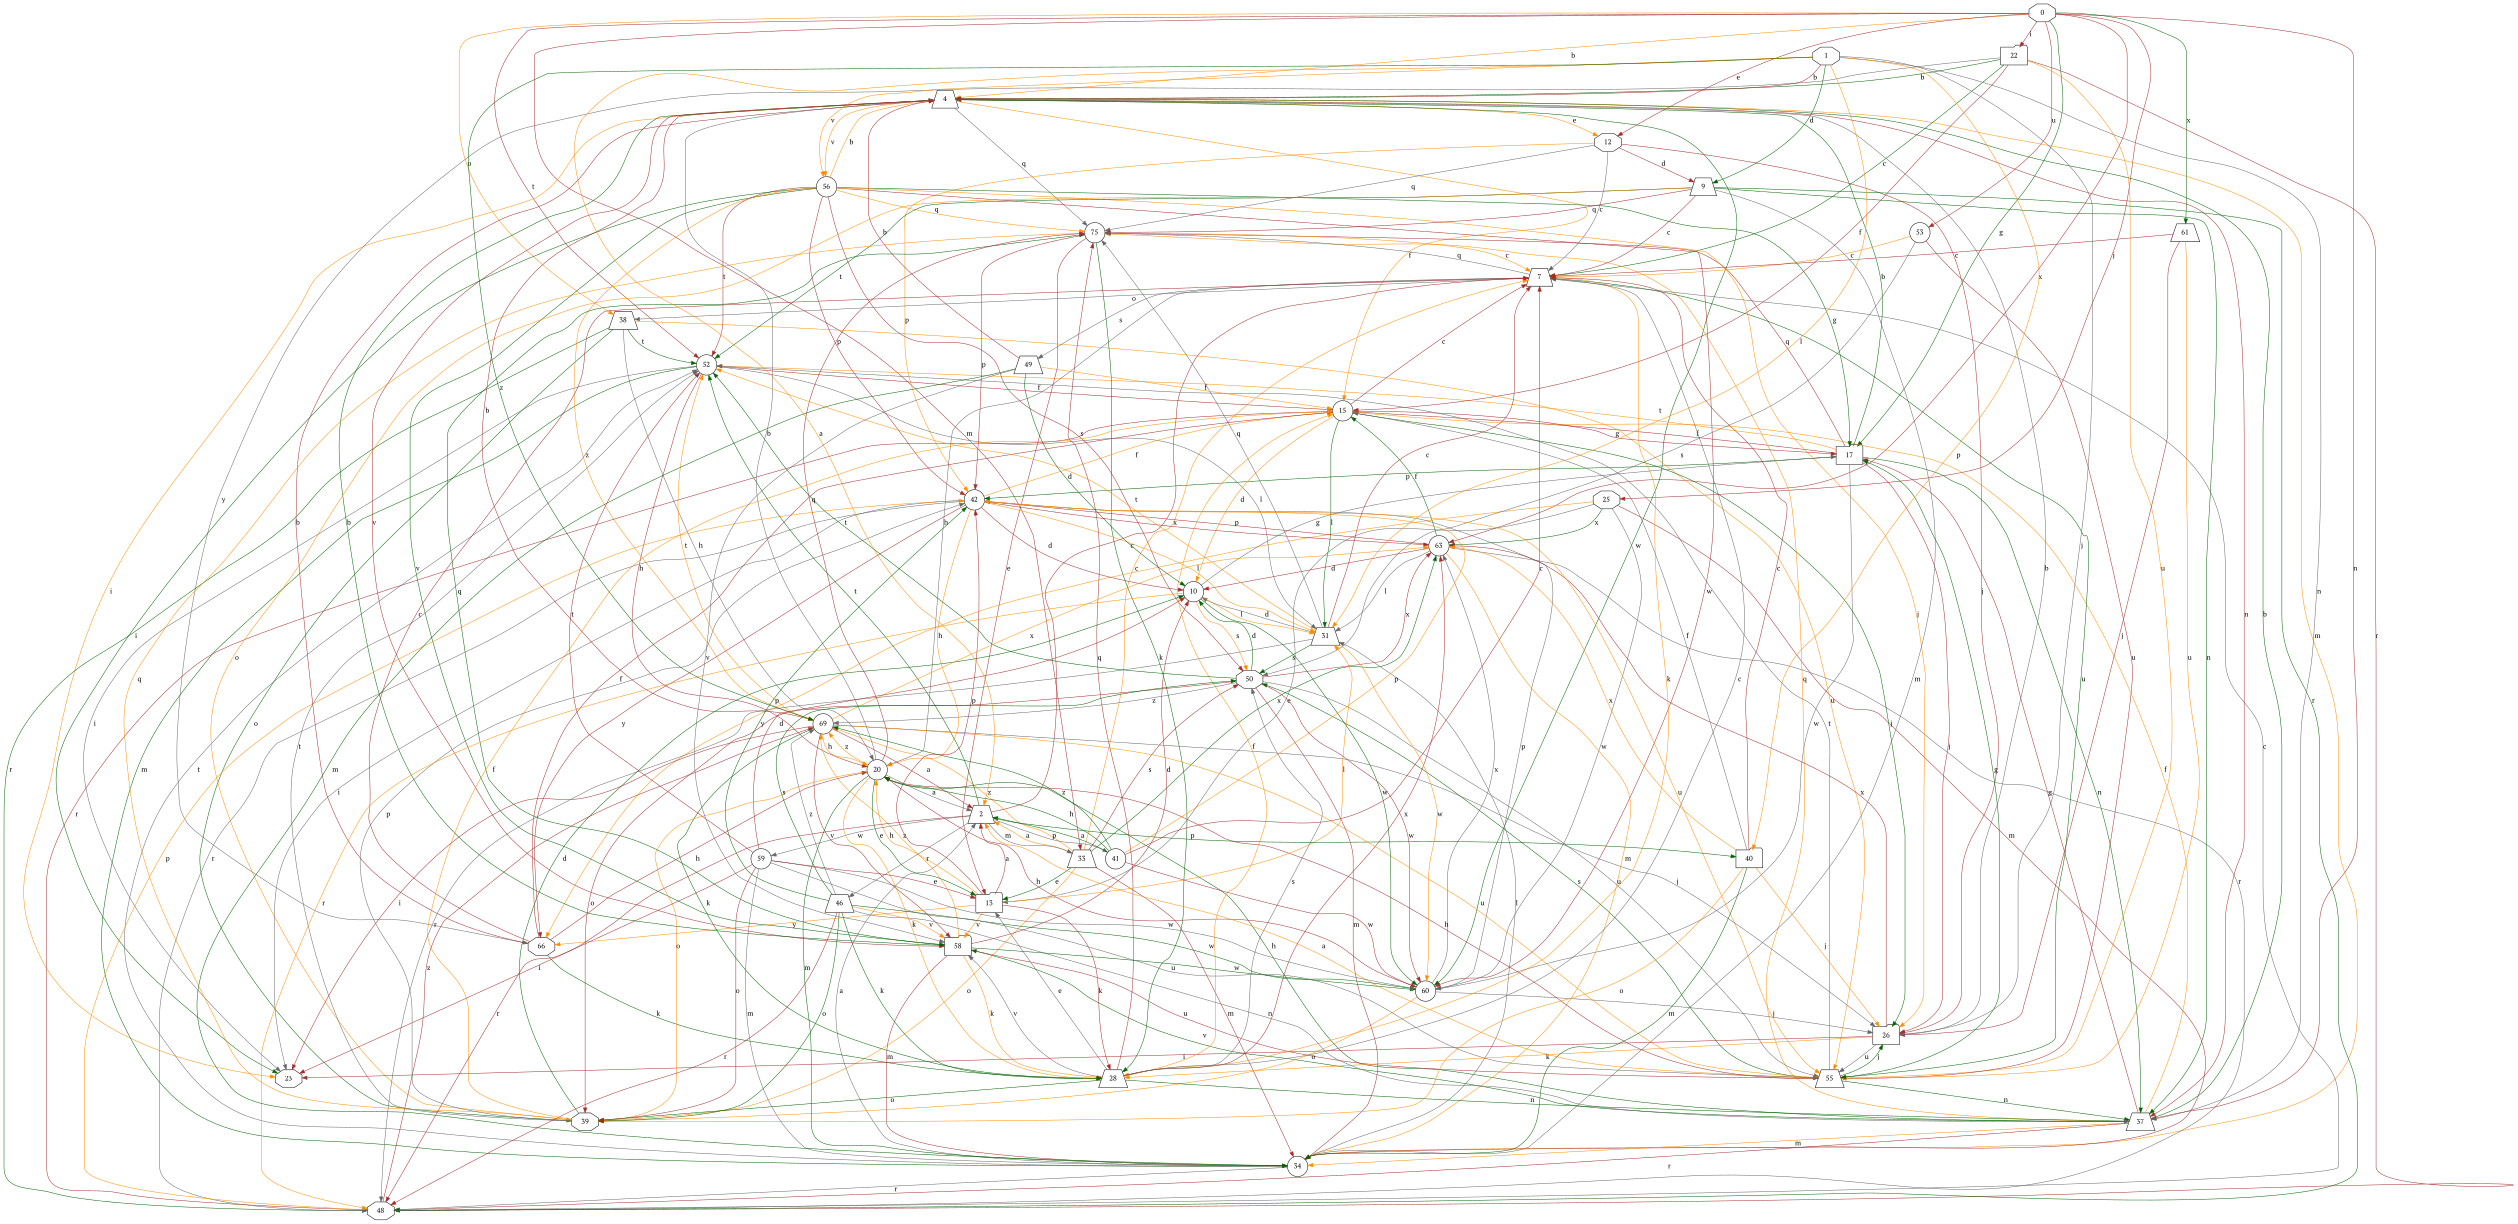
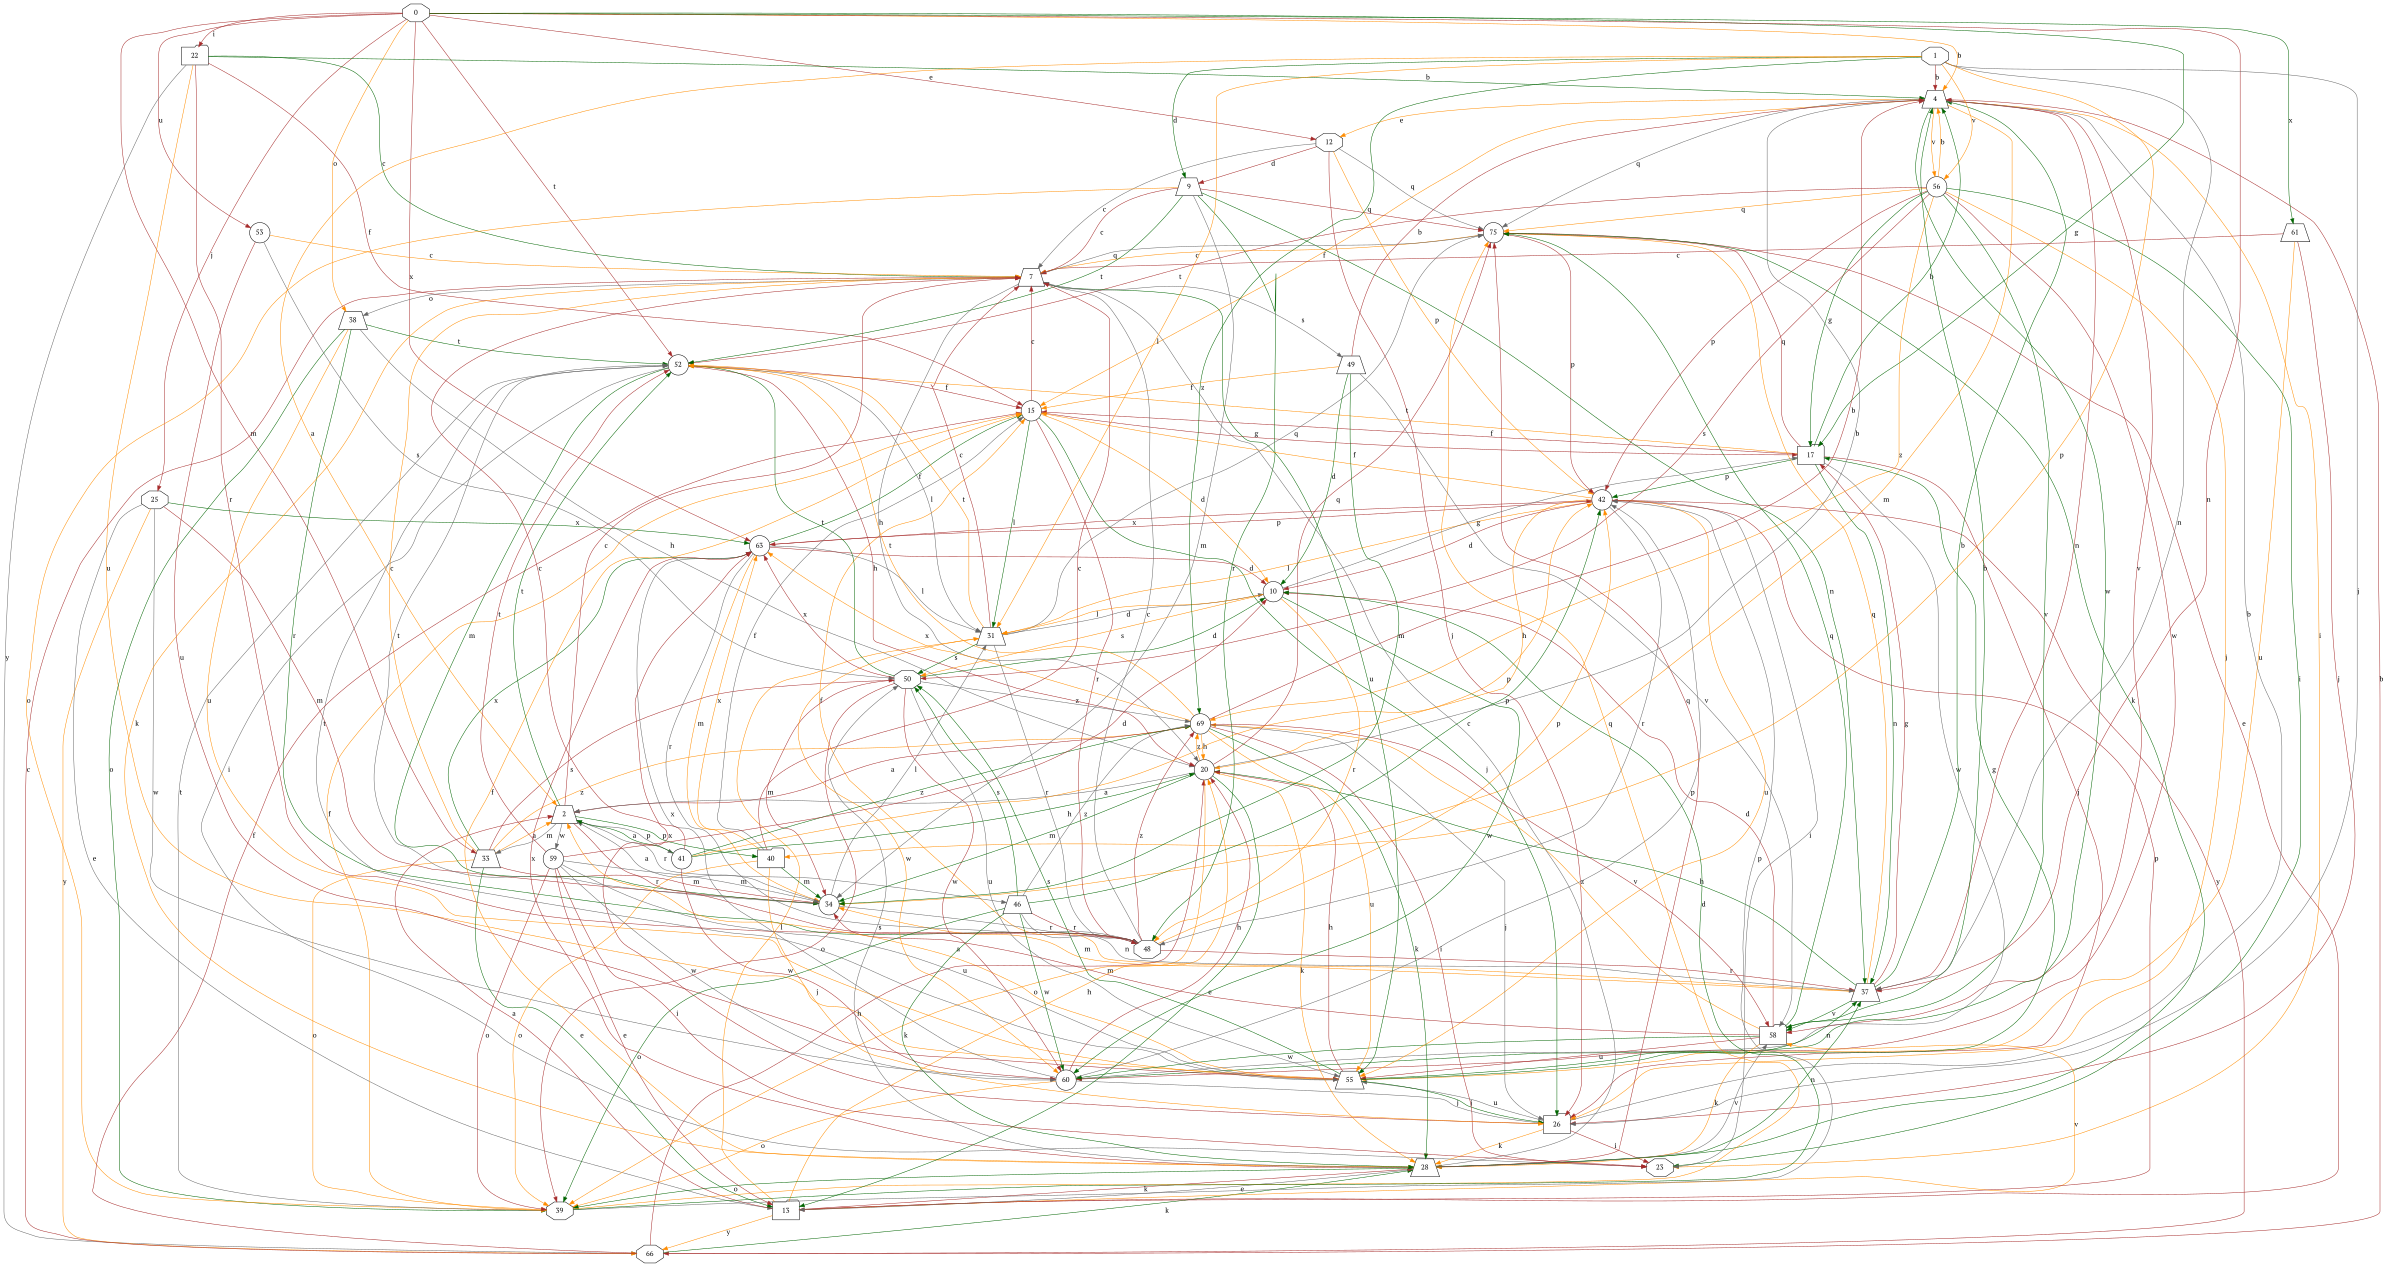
  strict digraph {
    fontname="PT Serif"
    node [fontname="PT Serif" shape=circle]
    edge [color=brown fontname="PT Serif"]
    0 [shape=octagon]
    4 [shape=trapezium]
    12 [shape=octagon]
    17 [shape=folder]
    22 [shape=folder]
    25 [shape=octagon]
    33 [shape=trapezium]
    37 [shape=trapezium]
    38 [shape=trapezium]
    52
    53
    61 [shape=trapezium]
    63
    56
    15
    23 [shape=octagon]
    34
    n18 [label=75]
    58 [shape=folder]
    60
    9 [shape=trapezium]
    26 [shape=folder]
    7 [shape=trapezium]
    42
    48 [shape=octagon]
    55 [shape=trapezium]
    66 [shape=octagon]
    13 [shape=folder]
    28 [shape=trapezium]
    39 [shape=octagon]
    50 [shape=octagon]
    2 [shape=trapezium]
    69
    20
    31 [shape=trapezium]
    10
    1 [shape=octagon]
    40 [shape=folder]
    41
    46 [shape=trapezium]
    59
    49 [shape=trapezium]
    0 -> 4 [color=darkorange label=b]
    0 -> 12 [label=e]
    0 -> 17 [color=darkgreen label=g]
    0 -> 22 [label=i]
    0 -> 25 [label=j]
    0 -> 33 [label=m]
    0 -> 37 [label=n]
    0 -> 38 [color=darkorange label=o]
    0 -> 52 [label=t]
    0 -> 53 [label=u]
    0 -> 61 [color=darkgreen label=x]
    0 -> 63 [label=x]
    4 -> 12 [color=darkorange label=e]
    4 -> 37 [label=n]
    4 -> 56 [color=darkorange label=v]
    4 -> 15 [color=darkorange label=f]
    4 -> 23 [color=darkorange label=i]
    4 -> 34 [color=darkorange label=m]
    4 -> n18 [color=gray40 label=q]
    4 -> 58 [label=v]
    4 -> 60 [color=darkgreen label=w]
    12 -> n18 [color=gray40 label=q]
    12 -> 9 [label=d]
    12 -> 26 [label=j]
    12 -> 7 [color=gray40 label=c]
    12 -> 42 [color=darkorange label=p]
    17 -> 4 [color=darkgreen label=b]
    17 -> 37 [color=darkgreen label=n]
    17 -> 52 [color=darkorange label=t]
    17 -> 15 [label=f]
    17 -> n18 [label=q]
    17 -> 60 [color=gray40 label=w]
    17 -> 26 [label=j]
    17 -> 42 [color=darkgreen label=p]
    22 -> 4 [color=darkgreen label=b]
    22 -> 15 [label=f]
    22 -> 7 [color=darkgreen label=c]
    22 -> 48 [label=r]
    22 -> 55 [color=darkorange label=u]
    22 -> 66 [color=gray40 label=y]
    25 -> 63 [color=darkgreen label=x]
    25 -> 34 [label=m]
    25 -> 60 [color=gray40 label=w]
    25 -> 66 [color=darkorange label=y]
    25 -> 13 [color=gray40 label=e]
    33 -> 63 [color=darkgreen label=x]
    33 -> 34 [label=m]
    33 -> 7 [color=darkorange label=c]
    33 -> 13 [color=darkgreen label=e]
    33 -> 39 [color=darkorange label=o]
    33 -> 50 [label=s]
    33 -> 2 [color=darkorange label=a]
    33 -> 69 [color=darkorange label=z]
    37 -> 4 [color=darkgreen label=b]
    37 -> 17 [label=g]
    37 -> 15 [color=darkorange label=f]
    37 -> 34 [color=darkorange label=m]
    37 -> n18 [color=darkorange label=q]
    37 -> 58 [color=darkgreen label=v]
-   37 -> 48 [label=r]
+   48 -> 37 [label=r]
    37 -> 20 [color=darkgreen label=h]
    38 -> 52 [color=darkgreen label=t]
    38 -> 48 [color=darkgreen label=r]
    38 -> 55 [color=darkorange label=u]
    38 -> 39 [color=darkgreen label=o]
    38 -> 20 [color=gray40 label=h]
    52 -> 15 [label=f]
    52 -> 23 [color=gray40 label=i]
    52 -> 34 [color=darkgreen label=m]
    52 -> 20 [label=h]
    52 -> 31 [color=gray40 label=l]
    53 -> 7 [color=darkorange label=c]
    53 -> 55 [label=u]
    53 -> 50 [color=gray40 label=s]
    61 -> 26 [label=j]
    61 -> 7 [label=c]
    61 -> 55 [color=darkorange label=u]
    63 -> 15 [color=darkgreen label=f]
    63 -> 34 [color=darkorange label=m]
    63 -> 42 [label=p]
    63 -> 48 [color=gray40 label=r]
    63 -> 31 [color=gray40 label=l]
    63 -> 10 [label=d]
    56 -> 4 [color=darkorange label=b]
    56 -> 17 [color=darkgreen label=g]
    56 -> 52 [label=t]
    56 -> 23 [color=darkgreen label=i]
    56 -> n18 [color=darkorange label=q]
    56 -> 58 [color=darkgreen label=v]
    56 -> 60 [label=w]
    56 -> 26 [color=darkorange label=j]
    56 -> 42 [label=p]
    56 -> 50 [label=s]
    56 -> 69 [color=darkorange label=z]
    15 -> 17 [label=g]
    15 -> 26 [color=darkgreen label=j]
    15 -> 7 [label=c]
    15 -> 48 [label=r]
    15 -> 31 [color=darkgreen label=l]
    15 -> 10 [color=darkorange label=d]
    34 -> 52 [color=gray40 label=t]
    34 -> 48 [color=gray40 label=r]
    34 -> 2 [color=gray40 label=a]
    34 -> 31 [color=gray40 label=l]
    n18 -> 7 [color=darkorange label=c]
    n18 -> 42 [label=p]
    n18 -> 13 [label=e]
    n18 -> 28 [color=darkgreen label=k]
    58 -> 4 [color=darkgreen label=b]
    58 -> 34 [label=m]
    58 -> n18 [color=darkgreen label=q]
    58 -> 60 [color=darkgreen label=w]
    58 -> 55 [label=u]
    58 -> 28 [color=darkorange label=k]
    58 -> 69 [color=darkorange label=z]
    58 -> 10 [label=d]
    60 -> 63 [color=gray40 label=x]
    60 -> 26 [color=gray40 label=j]
    60 -> 42 [color=gray40 label=p]
    60 -> 39 [color=darkorange label=o]
    60 -> 20 [label=h]
    9 -> 37 [color=darkgreen label=n]
    9 -> 52 [color=darkgreen label=t]
    9 -> 34 [color=gray40 label=m]
    9 -> n18 [label=q]
    9 -> 7 [label=c]
    9 -> 48 [color=darkgreen label=r]
    9 -> 39 [color=darkorange label=o]
    26 -> 4 [color=gray40 label=b]
    26 -> 63 [label=x]
    26 -> 23 [label=i]
    26 -> 55 [color=gray40 label=u]
    26 -> 28 [color=darkorange label=k]
    7 -> 38 [color=gray40 label=o]
    7 -> n18 [color=gray40 label=q]
    7 -> 55 [color=darkgreen label=u]
    7 -> 28 [color=darkorange label=k]
    7 -> 20 [color=gray40 label=h]
    7 -> 49 [color=gray40 label=s]
    42 -> 63 [label=x]
    42 -> 15 [color=darkorange label=f]
    42 -> 23 [color=gray40 label=i]
    42 -> 48 [color=gray40 label=r]
    42 -> 55 [color=darkorange label=u]
    42 -> 66 [label=y]
    42 -> 20 [color=darkorange label=h]
    42 -> 31 [color=darkorange label=l]
    42 -> 10 [label=d]
    48 -> 7 [color=gray40 label=c]
    48 -> 42 [color=darkorange label=p]
    48 -> 69 [label=z]
    55 -> 17 [color=darkgreen label=g]
    55 -> 37 [color=darkgreen label=n]
    55 -> 52 [color=gray40 label=t]
    55 -> 26 [color=darkgreen label=j]
    55 -> 50 [color=darkgreen label=s]
    55 -> 2 [color=darkorange label=a]
    55 -> 20 [label=h]
    66 -> 4 [label=b]
    66 -> 15 [label=f]
    66 -> 7 [label=c]
    66 -> 28 [color=darkgreen label=k]
    66 -> 20 [label=h]
    13 -> 58 [color=darkorange label=v]
    13 -> 42 [label=p]
    13 -> 66 [color=darkorange label=y]
    13 -> 28 [label=k]
    13 -> 2 [label=a]
    13 -> 20 [color=darkorange label=h]
    13 -> 31 [color=darkorange label=l]
    28 -> 37 [color=darkgreen label=n]
    28 -> 63 [label=x]
    28 -> 15 [color=darkorange label=f]
    28 -> n18 [label=q]
    28 -> 58 [color=gray40 label=v]
    28 -> 7 [color=gray40 label=c]
    28 -> 13 [color=gray40 label=e]
    28 -> 39 [color=darkgreen label=o]
    28 -> 50 [color=gray40 label=s]
    39 -> 52 [color=gray40 label=t]
    39 -> 15 [color=darkorange label=f]
    39 -> n18 [color=darkorange label=q]
    39 -> 42 [color=gray40 label=p]
    39 -> 10 [color=darkgreen label=d]
    50 -> 52 [color=darkgreen label=t]
    50 -> 63 [label=x]
    50 -> 34 [label=m]
    50 -> 60 [label=w]
    50 -> 55 [color=gray40 label=u]
    50 -> 39 [label=o]
    50 -> 69 [color=gray40 label=z]
    50 -> 10 [color=darkgreen label=d]
    2 -> 33 [color=gray40 label=m]
    2 -> 52 [color=darkgreen label=t]
    2 -> 7 [label=c]
    2 -> 48 [label=r]
    2 -> 40 [color=darkgreen label=p]
    2 -> 41 [color=gray40 label=p]
    2 -> 46 [color=gray40 label=r]
    2 -> 59 [color=gray40 label=w]
    69 -> 4 [label=b]
    69 -> 52 [color=darkorange label=t]
    69 -> 63 [color=darkorange label=x]
    69 -> 23 [label=i]
    69 -> 58 [label=v]
    69 -> 26 [color=gray40 label=j]
    69 -> 55 [color=darkorange label=u]
    69 -> 28 [color=darkgreen label=k]
    69 -> 2 [label=a]
    69 -> 20 [color=darkorange label=h]
    20 -> 4 [color=gray40 label=b]
    20 -> 34 [color=darkgreen label=m]
    20 -> n18 [label=q]
    20 -> 13 [color=darkgreen label=e]
    20 -> 28 [color=darkorange label=k]
    20 -> 39 [color=darkorange label=o]
    20 -> 2 [color=gray40 label=a]
    20 -> 69 [color=darkorange label=z]
    31 -> 52 [color=darkorange label=t]
    31 -> n18 [color=gray40 label=q]
    31 -> 60 [color=darkorange label=w]
    31 -> 7 [label=c]
    31 -> 48 [color=gray40 label=r]
    31 -> 50 [color=darkgreen label=s]
    31 -> 10 [color=gray40 label=d]
    10 -> 17 [color=gray40 label=g]
    10 -> 60 [color=darkgreen label=w]
    10 -> 48 [color=darkorange label=r]
    10 -> 50 [color=darkorange label=s]
    10 -> 31 [color=darkorange label=l]
    1 -> 4 [label=b]
    1 -> 37 [color=gray40 label=n]
    1 -> 56 [color=darkorange label=v]
    1 -> 9 [color=darkgreen label=d]
    1 -> 26 [color=gray40 label=j]
    1 -> 2 [color=darkorange label=a]
    1 -> 69 [color=darkgreen label=z]
    1 -> 31 [color=darkorange label=l]
    1 -> 40 [color=darkorange label=p]
    40 -> 63 [color=darkorange label=x]
    40 -> 15 [color=gray40 label=f]
    40 -> 34 [color=darkgreen label=m]
    40 -> 26 [color=darkorange label=j]
    40 -> 7 [label=c]
    40 -> 39 [color=darkorange label=o]
    41 -> 60 [label=w]
    41 -> 7 [label=c]
    41 -> 42 [color=darkorange label=p]
    41 -> 2 [color=darkgreen label=a]
    41 -> 69 [color=darkgreen label=z]
    41 -> 20 [color=darkgreen label=h]
    46 -> 37 [color=gray40 label=n]
-   46 -> 58 [color=darkorange label=v]
    46 -> 60 [color=darkgreen label=w]
    46 -> 42 [color=darkgreen label=p]
    46 -> 48 [label=r]
    46 -> 28 [color=darkgreen label=k]
    46 -> 39 [color=darkgreen label=o]
    46 -> 50 [color=darkgreen label=s]
    46 -> 69 [color=gray40 label=z]
    59 -> 52 [label=t]
    59 -> 23 [label=i]
    59 -> 34 [color=gray40 label=m]
    59 -> 60 [color=gray40 label=w]
    59 -> 55 [color=gray40 label=u]
    59 -> 13 [label=e]
    59 -> 39 [label=o]
    59 -> 10 [label=d]
    49 -> 4 [label=b]
    49 -> 15 [color=darkorange label=f]
    49 -> 34 [color=darkgreen label=m]
    49 -> 58 [color=gray40 label=v]
    49 -> 10 [color=darkgreen label=d]
  }
